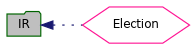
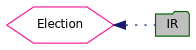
  digraph {
    rankdir=LR
    node [fontname=Helvetica fontsize=10 style=filled]
    n1 [color=darkgreen fillcolor=grey75 fontcolor=black height=0.2 label=IR shape=folder width=0.4]
    n2 [color=deeppink fillcolor=white height=0.2 label=Election shape=hexagon width=0.4]
-   n1 -> n2 [color=midnightblue dir=back fontname=Helvetica fontsize=10 labelfontname=Helvetica labelfontsize=10 style=dotted]
+   n2 -> n1 [color=midnightblue dir=back fontname=Helvetica fontsize=10 labelfontname=Helvetica labelfontsize=10 style=dotted]
  }
